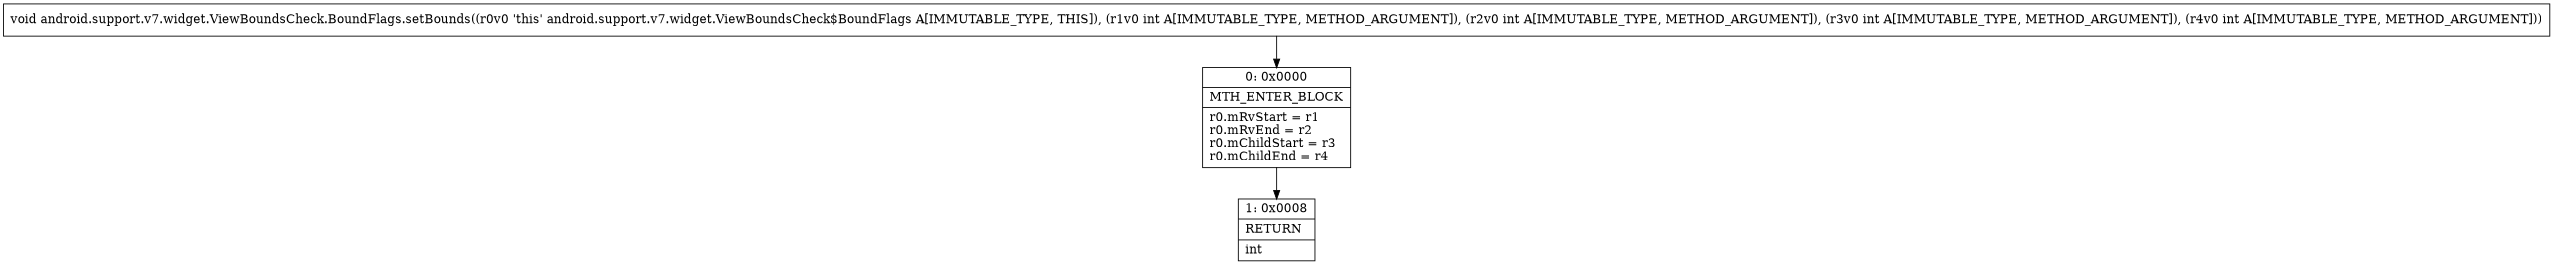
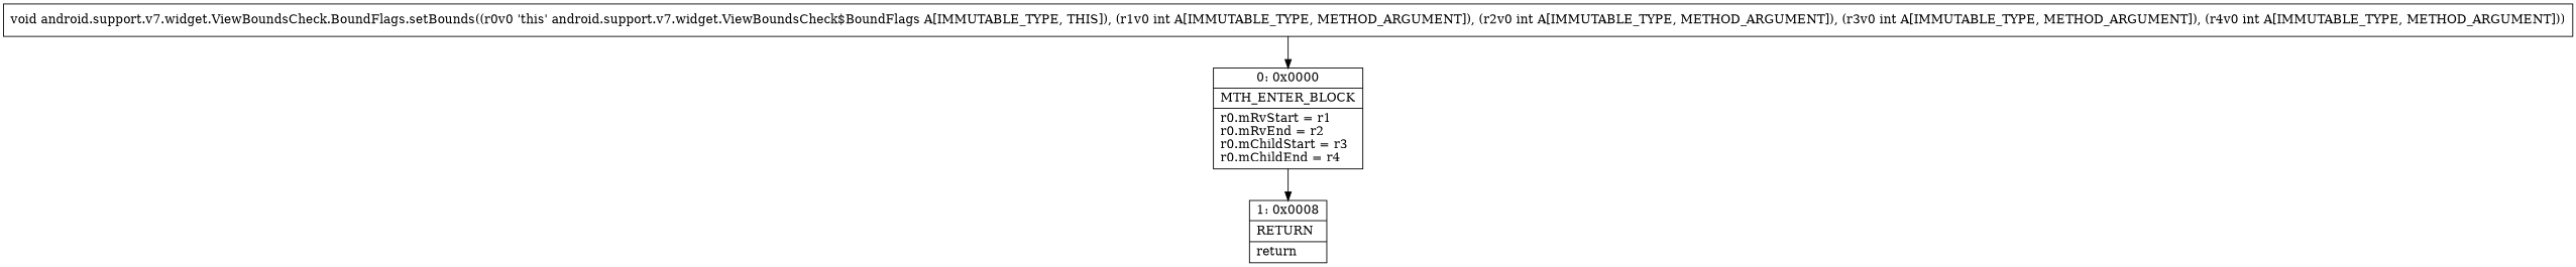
  digraph {
    node [shape=record]
    n1 [label="{0\:\ 0x0000|MTH_ENTER_BLOCK\l|r0.mRvStart = r1\lr0.mRvEnd = r2\lr0.mChildStart = r3\lr0.mChildEnd = r4\l}"]
-   n2 [label="{1\:\ 0x0008|RETURN\l|int\l}"]
+   n2 [label="{1\:\ 0x0008|RETURN\l|return\l}"]
    n3 [label="{void android.support.v7.widget.ViewBoundsCheck.BoundFlags.setBounds((r0v0 'this' android.support.v7.widget.ViewBoundsCheck$BoundFlags A[IMMUTABLE_TYPE, THIS]), (r1v0 int A[IMMUTABLE_TYPE, METHOD_ARGUMENT]), (r2v0 int A[IMMUTABLE_TYPE, METHOD_ARGUMENT]), (r3v0 int A[IMMUTABLE_TYPE, METHOD_ARGUMENT]), (r4v0 int A[IMMUTABLE_TYPE, METHOD_ARGUMENT])) }"]
    n1 -> n2
    n3 -> n1
  }
